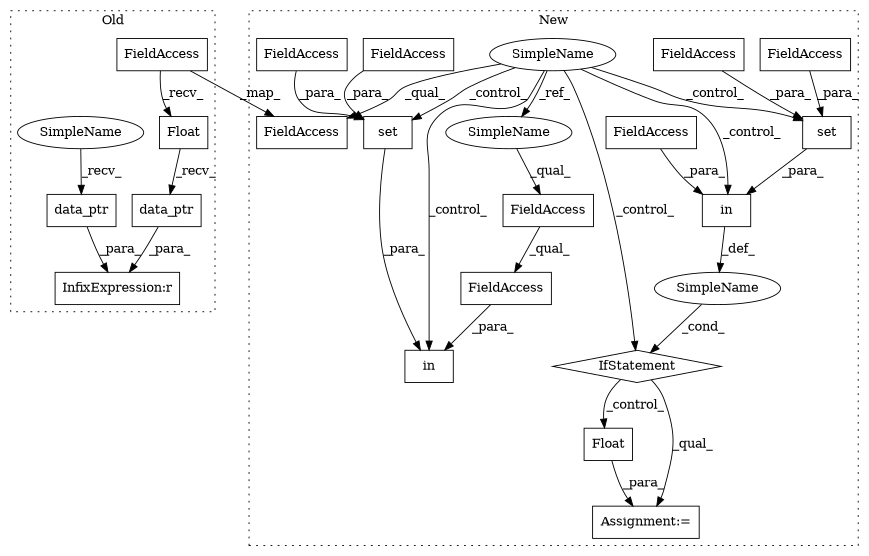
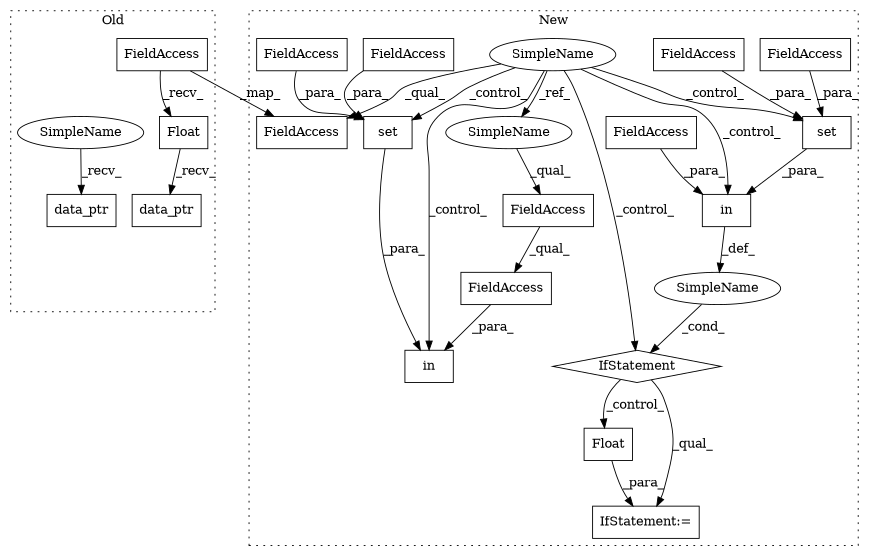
  digraph {
    node [a=22 l=1 s=5386 shape=box]
    n1 [a=32 l=10 label=data_ptr s=5068]
    n2 [a=32 l=7 label=Float s=3448]
-   n3 [a=27 l=4 label="InfixExpression:r" s=5078]
    n4 [a=32 l=10 label=data_ptr s=5094]
    n5 [l=6 label=FieldAccess s=3441]
    n6 [a=42 label=SimpleName s=5066 shape=ellipse]
    n7 [a=25 l="12,2" label=IfStatement s="3666,3727" shape=diamond]
    n8 [a=32 l="4,1" label=set s="3694,3726"]
    n9 [a=105 l=49 label=in s=3678]
    n10 [a=42 label=SimpleName shape=ellipse l="" s=""]
    n11 [a=32 l=7 label=Float s=3765]
    n12 [a=42 label=SimpleName s=3229 shape=ellipse]
    n13 [a=32 l="4,1" label=set s="5402,5434"]
    n14 [a=105 l=49 label=in]
    n15 [l=14 label=FieldAccess s=3712]
    n16 [l=6 label=FieldAccess]
    n17 [l=13 label=FieldAccess s=3698]
    n18 [l=13 label=FieldAccess s=5406]
    n19 [l=12 label=FieldAccess]
    n20 [l=12 label=FieldAccess s=3678]
    n21 [l=14 label=FieldAccess s=5420]
-   n22 [a=7 label="Assignment:=" s=3752]
+   n22 [a=7 label="IfStatement:=" s=3752]
    n23 [l=6 label=FieldAccess s=3650]
    n24 [a=42 label=SimpleName shape=ellipse]
    subgraph cluster_1 {
      label=Old
      style=dotted
      n1
      n2
-     n3
      n4
      n5
      n6
    }
    subgraph cluster_2 {
      label=New
      style=dotted
      n7
      n8
      n9
      n10
      n11
      n12
      n13
      n14
      n15
      n16
      n17
      n18
      n19
      n20
      n21
      n22
      n23
      n24
    }
-   n1 -> n3 [label=_para_]
    n2 -> n4 [label=_recv_]
-   n4 -> n3 [label=_para_]
    n5 -> n2 [label=_recv_]
    n5 -> n23 [label=_map_]
    n6 -> n1 [label=_recv_]
    n7 -> n11 [label=_control_]
    n7 -> n22 [label=_qual_]
    n8 -> n9 [label=_para_]
    n9 -> n10 [label=_def_]
    n10 -> n7 [label=_cond_]
    n11 -> n22 [label=_para_]
    n12 -> n7 [label=_control_]
    n12 -> n8 [label=_control_]
    n12 -> n9 [label=_control_]
    n12 -> n13 [label=_control_]
    n12 -> n14 [label=_control_]
    n12 -> n23 [label=_qual_]
    n12 -> n24 [label=_ref_]
    n13 -> n14 [label=_para_]
    n15 -> n8 [label=_para_]
    n16 -> n19 [label=_qual_]
    n17 -> n8 [label=_para_]
    n18 -> n13 [label=_para_]
    n19 -> n14 [label=_para_]
    n20 -> n9 [label=_para_]
    n21 -> n13 [label=_para_]
    n24 -> n16 [label=_qual_]
  }
